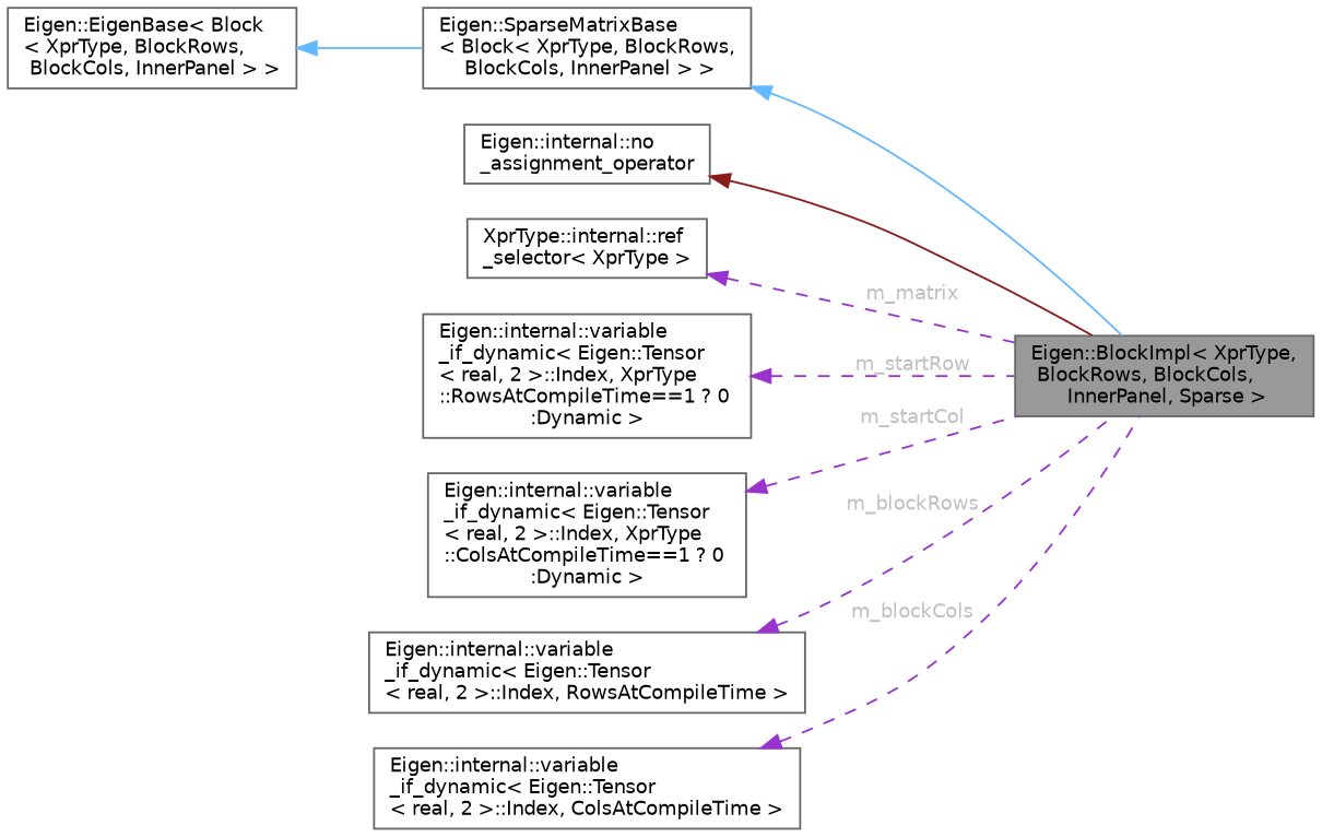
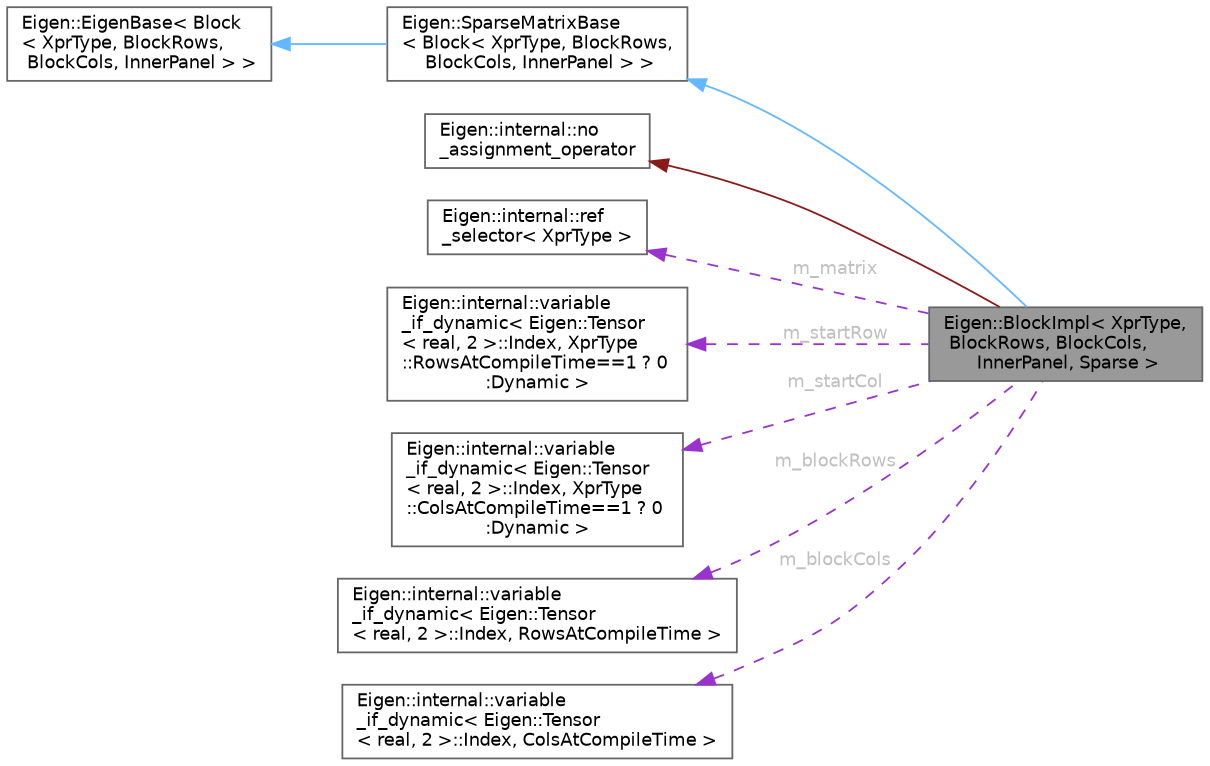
  digraph {
    rankdir=LR
    node [color=gray40 fillcolor=white fontname=Helvetica fontsize=10 shape=box style=filled]
    edge [color=darkorchid3 dir=back fontname=Helvetica fontsize=10 labelfontname=Helvetica labelfontsize=10 style=dashed fontcolor=grey]
    n1 [fillcolor=grey60 fontcolor=black height=0.2 label="Eigen::BlockImpl\< XprType,\l BlockRows, BlockCols,\l InnerPanel, Sparse \>" width=0.4]
    n2 [height=0.2 label="Eigen::SparseMatrixBase\l\< Block\< XprType, BlockRows,\l BlockCols, InnerPanel \> \>" width=0.4]
    n3 [height=0.2 label="Eigen::EigenBase\< Block\l\< XprType, BlockRows,\l BlockCols, InnerPanel \> \>" width=0.4]
    n4 [height=0.2 label="Eigen::internal::no\l_assignment_operator" width=0.4]
-   n5 [height=0.2 label="XprType::internal::ref\l_selector\< XprType \>" width=0.4]
+   n5 [height=0.2 label="Eigen::internal::ref\l_selector\< XprType \>" width=0.4]
    n6 [height=0.2 label="Eigen::internal::variable\l_if_dynamic\< Eigen::Tensor\l\< real, 2 \>::Index, XprType\l::RowsAtCompileTime==1 ? 0 \l:Dynamic \>" width=0.4]
    n7 [height=0.2 label="Eigen::internal::variable\l_if_dynamic\< Eigen::Tensor\l\< real, 2 \>::Index, XprType\l::ColsAtCompileTime==1 ? 0 \l:Dynamic \>" width=0.4]
    n8 [height=0.2 label="Eigen::internal::variable\l_if_dynamic\< Eigen::Tensor\l\< real, 2 \>::Index, RowsAtCompileTime \>" width=0.4]
    n9 [height=0.2 label="Eigen::internal::variable\l_if_dynamic\< Eigen::Tensor\l\< real, 2 \>::Index, ColsAtCompileTime \>" width=0.4]
    n2 -> n1 [color=steelblue1 style=solid fontcolor=""]
    n3 -> n2 [color=steelblue1 style=solid fontcolor=""]
    n4 -> n1 [color=firebrick4 style=solid fontcolor=""]
    n5 -> n1 [label=" m_matrix"]
    n6 -> n1 [label=" m_startRow"]
    n7 -> n1 [label=" m_startCol"]
    n8 -> n1 [label=" m_blockRows"]
    n9 -> n1 [label=" m_blockCols"]
  }
